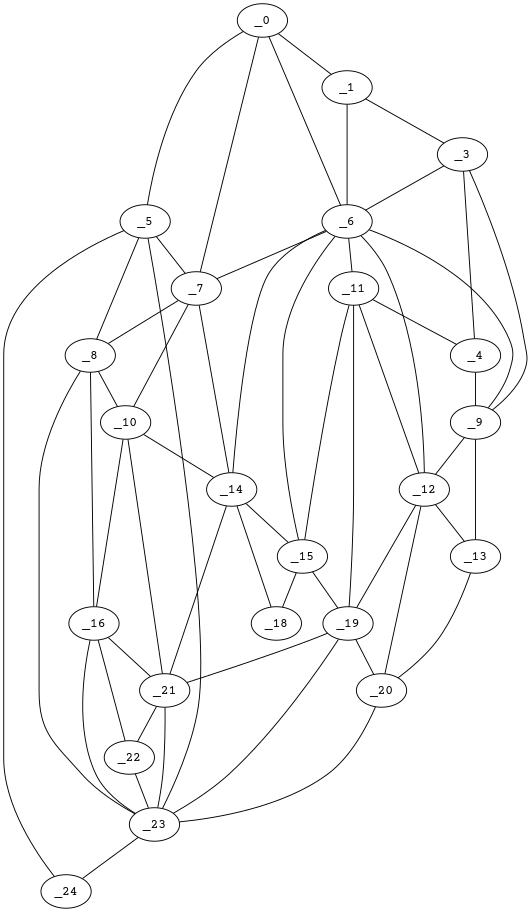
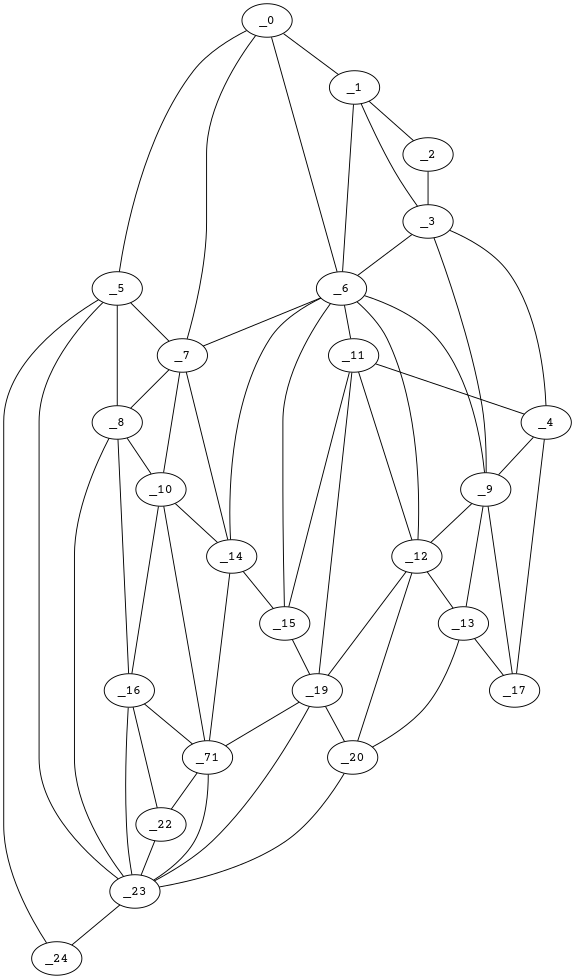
  graph {
    fontname="Courier Prime"
    node [fontname="Courier Prime" x=38 y=45]
    edge [fontname="Courier Prime" valence=2]
    _1 [y=115]
    _0
    _5 [x=53 y=15]
    _6 [x=57 y=97]
    _7 [x=60 y=53]
+   _2 [y=123]
    _3 [x=48 y=120]
    _8 [x=68 y=51]
    _23 [x=91 y=37]
    _24 [x=92 y=5]
    _9 [x=68 y=116]
    _11 [x=74 y=95]
    _12 [x=76 y=108]
    _14 [x=78 y=79]
    _15 [x=78 y=87]
    _10 [x=70 y=55]
    _4 [x=48 y=124]
    _16 [x=79 y=52]
+   _17 [x=79 y=117]
    _13 [x=77 y=112]
    _19 [x=88 y=104]
    _20 [x=88 y=112]
-   _21 [x=89 y=62]
-   _18 [x=88 y=75]
+   _21 [x=89 y=62 label=_71]
    _22 [x=90]
    _1 -- _6
+   _1 -- _2 [valence=1]
    _1 -- _3
    _0 -- _1 [valence=1]
    _0 -- _5 [valence=1]
    _0 -- _6
    _0 -- _7
    _5 -- _7
    _5 -- _8 [valence=1]
    _5 -- _23
    _5 -- _24 [valence=1]
    _6 -- _7
    _6 -- _9
    _6 -- _11 [valence=1]
    _6 -- _12 [valence=1]
    _6 -- _14 [valence=1]
    _6 -- _15
    _7 -- _8 [valence=1]
    _7 -- _14
    _7 -- _10 [valence=1]
+   _2 -- _3 [valence=1]
    _3 -- _6
    _3 -- _9
    _3 -- _4
    _8 -- _23
    _8 -- _10
    _8 -- _16 [valence=1]
    _23 -- _24 [valence=1]
    _9 -- _12
+   _9 -- _17
    _9 -- _13
    _11 -- _12
    _11 -- _15
    _11 -- _4 [valence=1]
    _11 -- _19 [valence=1]
    _12 -- _13
    _12 -- _19
    _12 -- _20 [valence=1]
    _14 -- _15 [valence=1]
    _14 -- _21
-   _14 -- _18
    _15 -- _19
-   _15 -- _18
    _10 -- _14
    _10 -- _16
    _10 -- _21
    _4 -- _9
+   _4 -- _17 [valence=1]
    _16 -- _23
    _16 -- _21
    _16 -- _22
+   _13 -- _17
    _13 -- _20
    _19 -- _23
    _19 -- _20 [valence=1]
    _19 -- _21 [valence=1]
    _20 -- _23 [valence=1]
    _21 -- _23
    _21 -- _22
    _22 -- _23 [valence=1]
  }
